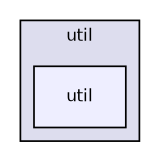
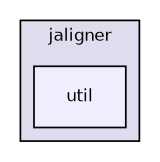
  digraph {
    compound=true
    n1 [fillcolor="#eeeeff" fontname=Helvetica fontsize=10 label=util pencolor=black shape=box style=filled]
    subgraph cluster_1 {
      bgcolor="#ddddee"
      fontname=Helvetica
      fontsize=10
-     label=util
+     label=jaligner
      pencolor=black
      n1
    }
  }
